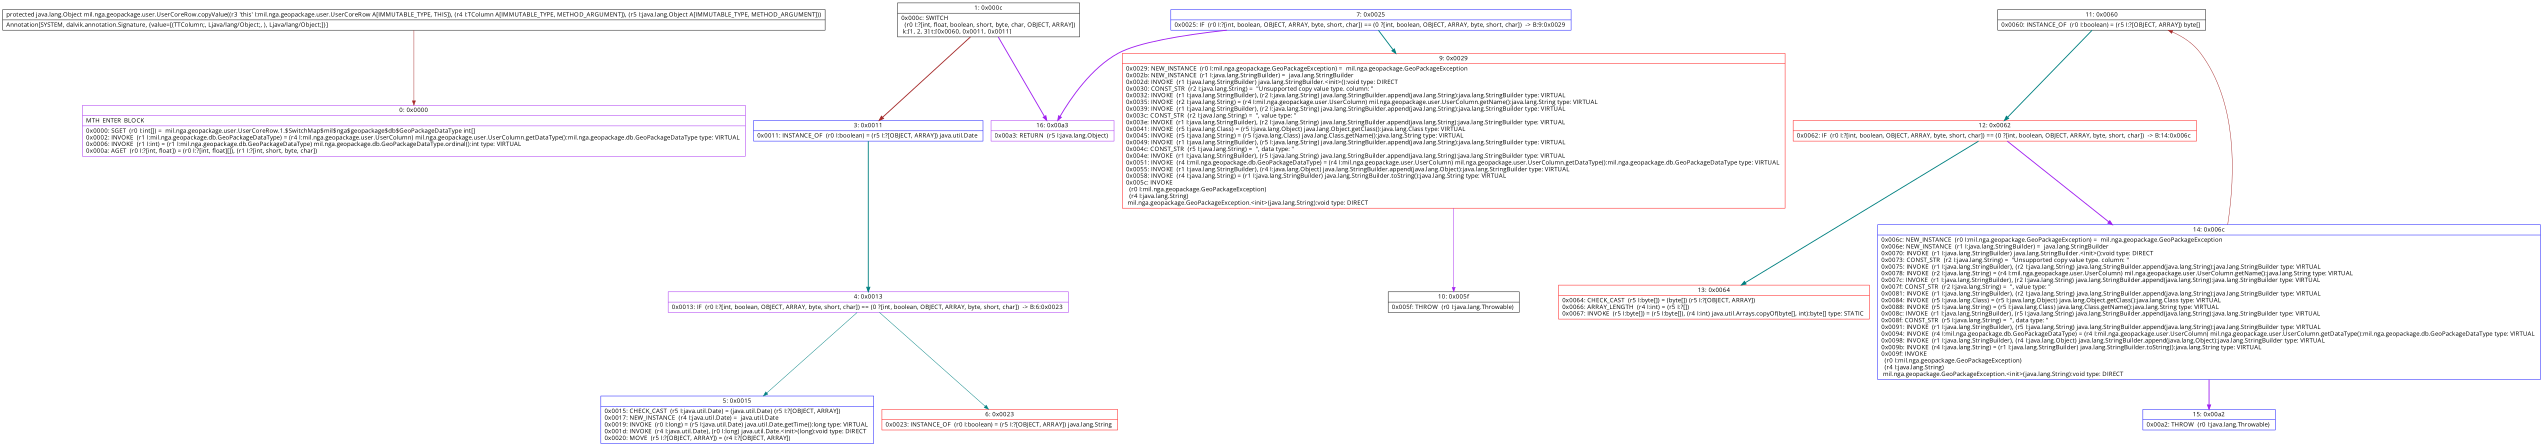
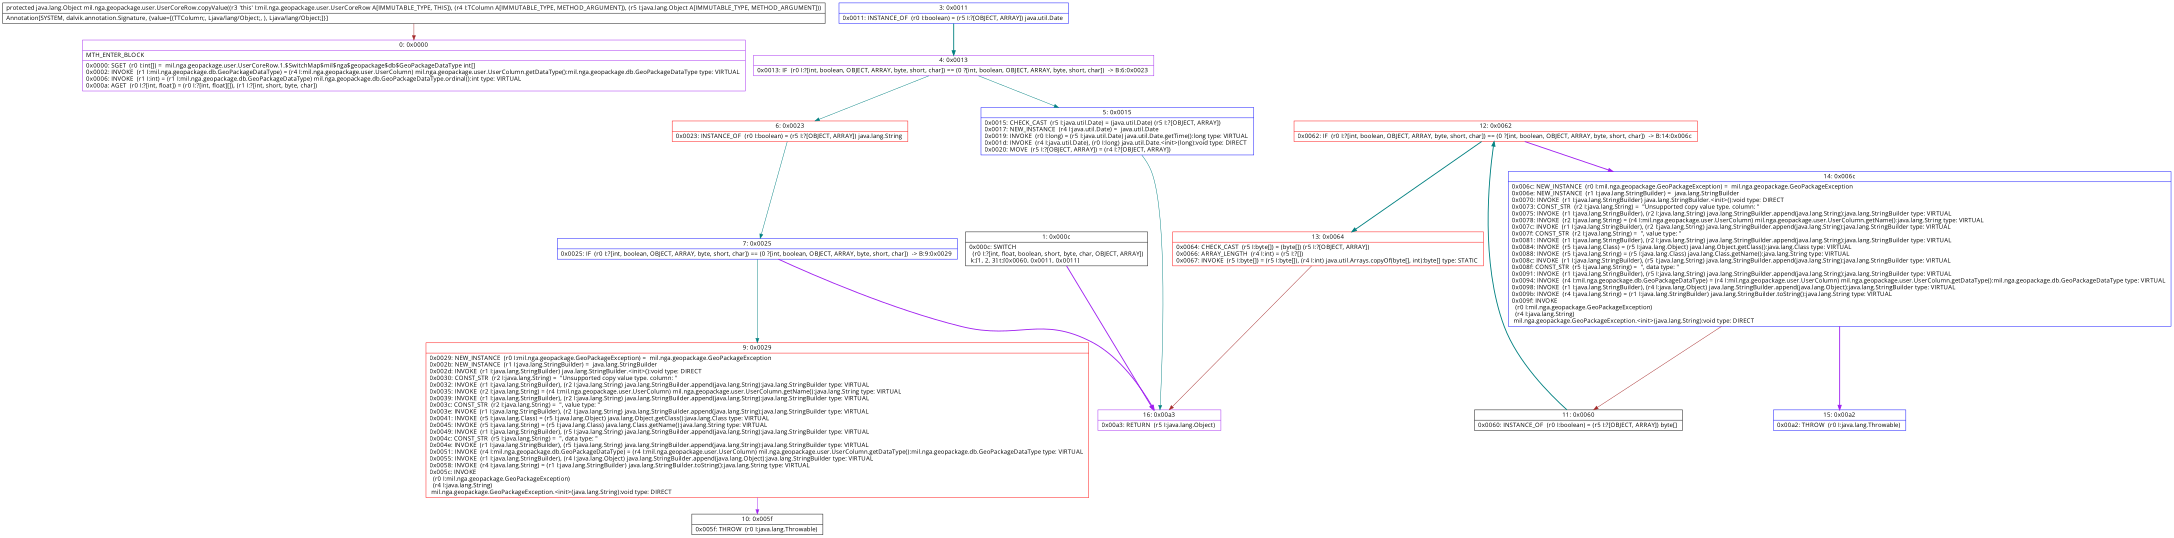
  digraph {
    fontname="Open Sans"
    node [color=blue fontname="Open Sans" shape=record]
    edge [color=teal fontname="Open Sans" style=bold]
    n1 [color=purple label="{0\:\ 0x0000|MTH_ENTER_BLOCK\l|0x0000: SGET  (r0 I:int[]) =  mil.nga.geopackage.user.UserCoreRow.1.$SwitchMap$mil$nga$geopackage$db$GeoPackageDataType int[] \l0x0002: INVOKE  (r1 I:mil.nga.geopackage.db.GeoPackageDataType) = (r4 I:mil.nga.geopackage.user.UserColumn) mil.nga.geopackage.user.UserColumn.getDataType():mil.nga.geopackage.db.GeoPackageDataType type: VIRTUAL \l0x0006: INVOKE  (r1 I:int) = (r1 I:mil.nga.geopackage.db.GeoPackageDataType) mil.nga.geopackage.db.GeoPackageDataType.ordinal():int type: VIRTUAL \l0x000a: AGET  (r0 I:?[int, float]) = (r0 I:?[int, float][]), (r1 I:?[int, short, byte, char]) \l}"]
    n2 [color=black label="{1\:\ 0x000c|0x000c: SWITCH  \l  (r0 I:?[int, float, boolean, short, byte, char, OBJECT, ARRAY])\l k:[1, 2, 3] t:[0x0060, 0x0011, 0x0011] \l}"]
    n3 [label="{3\:\ 0x0011|0x0011: INSTANCE_OF  (r0 I:boolean) = (r5 I:?[OBJECT, ARRAY]) java.util.Date \l}"]
    n4 [color=purple label="{16\:\ 0x00a3|0x00a3: RETURN  (r5 I:java.lang.Object) \l}"]
    n5 [color=purple label="{4\:\ 0x0013|0x0013: IF  (r0 I:?[int, boolean, OBJECT, ARRAY, byte, short, char]) == (0 ?[int, boolean, OBJECT, ARRAY, byte, short, char])  \-\> B:6:0x0023 \l}"]
    n6 [color=black label="{11\:\ 0x0060|0x0060: INSTANCE_OF  (r0 I:boolean) = (r5 I:?[OBJECT, ARRAY]) byte[] \l}"]
    n7 [color=red label="{12\:\ 0x0062|0x0062: IF  (r0 I:?[int, boolean, OBJECT, ARRAY, byte, short, char]) == (0 ?[int, boolean, OBJECT, ARRAY, byte, short, char])  \-\> B:14:0x006c \l}"]
    n8 [label="{5\:\ 0x0015|0x0015: CHECK_CAST  (r5 I:java.util.Date) = (java.util.Date) (r5 I:?[OBJECT, ARRAY]) \l0x0017: NEW_INSTANCE  (r4 I:java.util.Date) =  java.util.Date \l0x0019: INVOKE  (r0 I:long) = (r5 I:java.util.Date) java.util.Date.getTime():long type: VIRTUAL \l0x001d: INVOKE  (r4 I:java.util.Date), (r0 I:long) java.util.Date.\<init\>(long):void type: DIRECT \l0x0020: MOVE  (r5 I:?[OBJECT, ARRAY]) = (r4 I:?[OBJECT, ARRAY]) \l}"]
    n9 [color=red label="{6\:\ 0x0023|0x0023: INSTANCE_OF  (r0 I:boolean) = (r5 I:?[OBJECT, ARRAY]) java.lang.String \l}"]
    n10 [label="{7\:\ 0x0025|0x0025: IF  (r0 I:?[int, boolean, OBJECT, ARRAY, byte, short, char]) == (0 ?[int, boolean, OBJECT, ARRAY, byte, short, char])  \-\> B:9:0x0029 \l}"]
    n11 [color=red label="{9\:\ 0x0029|0x0029: NEW_INSTANCE  (r0 I:mil.nga.geopackage.GeoPackageException) =  mil.nga.geopackage.GeoPackageException \l0x002b: NEW_INSTANCE  (r1 I:java.lang.StringBuilder) =  java.lang.StringBuilder \l0x002d: INVOKE  (r1 I:java.lang.StringBuilder) java.lang.StringBuilder.\<init\>():void type: DIRECT \l0x0030: CONST_STR  (r2 I:java.lang.String) =  \"Unsupported copy value type. column: \" \l0x0032: INVOKE  (r1 I:java.lang.StringBuilder), (r2 I:java.lang.String) java.lang.StringBuilder.append(java.lang.String):java.lang.StringBuilder type: VIRTUAL \l0x0035: INVOKE  (r2 I:java.lang.String) = (r4 I:mil.nga.geopackage.user.UserColumn) mil.nga.geopackage.user.UserColumn.getName():java.lang.String type: VIRTUAL \l0x0039: INVOKE  (r1 I:java.lang.StringBuilder), (r2 I:java.lang.String) java.lang.StringBuilder.append(java.lang.String):java.lang.StringBuilder type: VIRTUAL \l0x003c: CONST_STR  (r2 I:java.lang.String) =  \", value type: \" \l0x003e: INVOKE  (r1 I:java.lang.StringBuilder), (r2 I:java.lang.String) java.lang.StringBuilder.append(java.lang.String):java.lang.StringBuilder type: VIRTUAL \l0x0041: INVOKE  (r5 I:java.lang.Class) = (r5 I:java.lang.Object) java.lang.Object.getClass():java.lang.Class type: VIRTUAL \l0x0045: INVOKE  (r5 I:java.lang.String) = (r5 I:java.lang.Class) java.lang.Class.getName():java.lang.String type: VIRTUAL \l0x0049: INVOKE  (r1 I:java.lang.StringBuilder), (r5 I:java.lang.String) java.lang.StringBuilder.append(java.lang.String):java.lang.StringBuilder type: VIRTUAL \l0x004c: CONST_STR  (r5 I:java.lang.String) =  \", data type: \" \l0x004e: INVOKE  (r1 I:java.lang.StringBuilder), (r5 I:java.lang.String) java.lang.StringBuilder.append(java.lang.String):java.lang.StringBuilder type: VIRTUAL \l0x0051: INVOKE  (r4 I:mil.nga.geopackage.db.GeoPackageDataType) = (r4 I:mil.nga.geopackage.user.UserColumn) mil.nga.geopackage.user.UserColumn.getDataType():mil.nga.geopackage.db.GeoPackageDataType type: VIRTUAL \l0x0055: INVOKE  (r1 I:java.lang.StringBuilder), (r4 I:java.lang.Object) java.lang.StringBuilder.append(java.lang.Object):java.lang.StringBuilder type: VIRTUAL \l0x0058: INVOKE  (r4 I:java.lang.String) = (r1 I:java.lang.StringBuilder) java.lang.StringBuilder.toString():java.lang.String type: VIRTUAL \l0x005c: INVOKE  \l  (r0 I:mil.nga.geopackage.GeoPackageException)\l  (r4 I:java.lang.String)\l mil.nga.geopackage.GeoPackageException.\<init\>(java.lang.String):void type: DIRECT \l}"]
    n12 [color=black label="{10\:\ 0x005f|0x005f: THROW  (r0 I:java.lang.Throwable) \l}"]
    n13 [color=red label="{13\:\ 0x0064|0x0064: CHECK_CAST  (r5 I:byte[]) = (byte[]) (r5 I:?[OBJECT, ARRAY]) \l0x0066: ARRAY_LENGTH  (r4 I:int) = (r5 I:?[]) \l0x0067: INVOKE  (r5 I:byte[]) = (r5 I:byte[]), (r4 I:int) java.util.Arrays.copyOf(byte[], int):byte[] type: STATIC \l}"]
    n14 [label="{14\:\ 0x006c|0x006c: NEW_INSTANCE  (r0 I:mil.nga.geopackage.GeoPackageException) =  mil.nga.geopackage.GeoPackageException \l0x006e: NEW_INSTANCE  (r1 I:java.lang.StringBuilder) =  java.lang.StringBuilder \l0x0070: INVOKE  (r1 I:java.lang.StringBuilder) java.lang.StringBuilder.\<init\>():void type: DIRECT \l0x0073: CONST_STR  (r2 I:java.lang.String) =  \"Unsupported copy value type. column: \" \l0x0075: INVOKE  (r1 I:java.lang.StringBuilder), (r2 I:java.lang.String) java.lang.StringBuilder.append(java.lang.String):java.lang.StringBuilder type: VIRTUAL \l0x0078: INVOKE  (r2 I:java.lang.String) = (r4 I:mil.nga.geopackage.user.UserColumn) mil.nga.geopackage.user.UserColumn.getName():java.lang.String type: VIRTUAL \l0x007c: INVOKE  (r1 I:java.lang.StringBuilder), (r2 I:java.lang.String) java.lang.StringBuilder.append(java.lang.String):java.lang.StringBuilder type: VIRTUAL \l0x007f: CONST_STR  (r2 I:java.lang.String) =  \", value type: \" \l0x0081: INVOKE  (r1 I:java.lang.StringBuilder), (r2 I:java.lang.String) java.lang.StringBuilder.append(java.lang.String):java.lang.StringBuilder type: VIRTUAL \l0x0084: INVOKE  (r5 I:java.lang.Class) = (r5 I:java.lang.Object) java.lang.Object.getClass():java.lang.Class type: VIRTUAL \l0x0088: INVOKE  (r5 I:java.lang.String) = (r5 I:java.lang.Class) java.lang.Class.getName():java.lang.String type: VIRTUAL \l0x008c: INVOKE  (r1 I:java.lang.StringBuilder), (r5 I:java.lang.String) java.lang.StringBuilder.append(java.lang.String):java.lang.StringBuilder type: VIRTUAL \l0x008f: CONST_STR  (r5 I:java.lang.String) =  \", data type: \" \l0x0091: INVOKE  (r1 I:java.lang.StringBuilder), (r5 I:java.lang.String) java.lang.StringBuilder.append(java.lang.String):java.lang.StringBuilder type: VIRTUAL \l0x0094: INVOKE  (r4 I:mil.nga.geopackage.db.GeoPackageDataType) = (r4 I:mil.nga.geopackage.user.UserColumn) mil.nga.geopackage.user.UserColumn.getDataType():mil.nga.geopackage.db.GeoPackageDataType type: VIRTUAL \l0x0098: INVOKE  (r1 I:java.lang.StringBuilder), (r4 I:java.lang.Object) java.lang.StringBuilder.append(java.lang.Object):java.lang.StringBuilder type: VIRTUAL \l0x009b: INVOKE  (r4 I:java.lang.String) = (r1 I:java.lang.StringBuilder) java.lang.StringBuilder.toString():java.lang.String type: VIRTUAL \l0x009f: INVOKE  \l  (r0 I:mil.nga.geopackage.GeoPackageException)\l  (r4 I:java.lang.String)\l mil.nga.geopackage.GeoPackageException.\<init\>(java.lang.String):void type: DIRECT \l}"]
    n15 [label="{15\:\ 0x00a2|0x00a2: THROW  (r0 I:java.lang.Throwable) \l}"]
    n16 [color=black label="{protected java.lang.Object mil.nga.geopackage.user.UserCoreRow.copyValue((r3 'this' I:mil.nga.geopackage.user.UserCoreRow A[IMMUTABLE_TYPE, THIS]), (r4 I:TColumn A[IMMUTABLE_TYPE, METHOD_ARGUMENT]), (r5 I:java.lang.Object A[IMMUTABLE_TYPE, METHOD_ARGUMENT]))  | Annotation[SYSTEM, dalvik.annotation.Signature, \{value=[(TTColumn;, Ljava\/lang\/Object;, ), Ljava\/lang\/Object;]\}]\l}"]
-   n2 -> n3 [color=brown]
    n2 -> n4 [color=purple]
    n3 -> n5
    n5 -> n8 [style=solid]
    n5 -> n9 [style=solid]
    n6 -> n7
    n7 -> n13
    n7 -> n14 [color=purple]
+   n8 -> n4 [style=solid]
+   n9 -> n10 [style=solid]
    n10 -> n4 [color=purple]
-   n10 -> n11
+   n10 -> n11 [style=solid]
    n11 -> n12 [color=purple style=solid]
+   n13 -> n4 [color=brown style=solid]
    n14 -> n6 [color=brown style=solid]
    n14 -> n15 [color=purple]
    n16 -> n1 [color=brown style=solid]
  }
